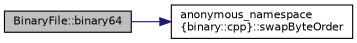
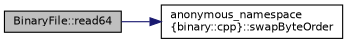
  digraph {
    rankdir=LR
    node [color=black fontname=Helvetica fontsize=10 shape=record style=filled]
-   n1 [fillcolor=grey75 fontcolor=black height=0.2 label="BinaryFile::binary64" width=0.4]
+   n1 [fillcolor=grey75 fontcolor=black height=0.2 label="BinaryFile::read64" width=0.4]
    n2 [fillcolor=white height=0.2 label="anonymous_namespace\l\{binary::cpp\}::swapByteOrder" width=0.4]
    n1 -> n2 [color=midnightblue fontname=Helvetica fontsize=10 labelfontname=Helvetica labelfontsize=10 style=solid]
  }
